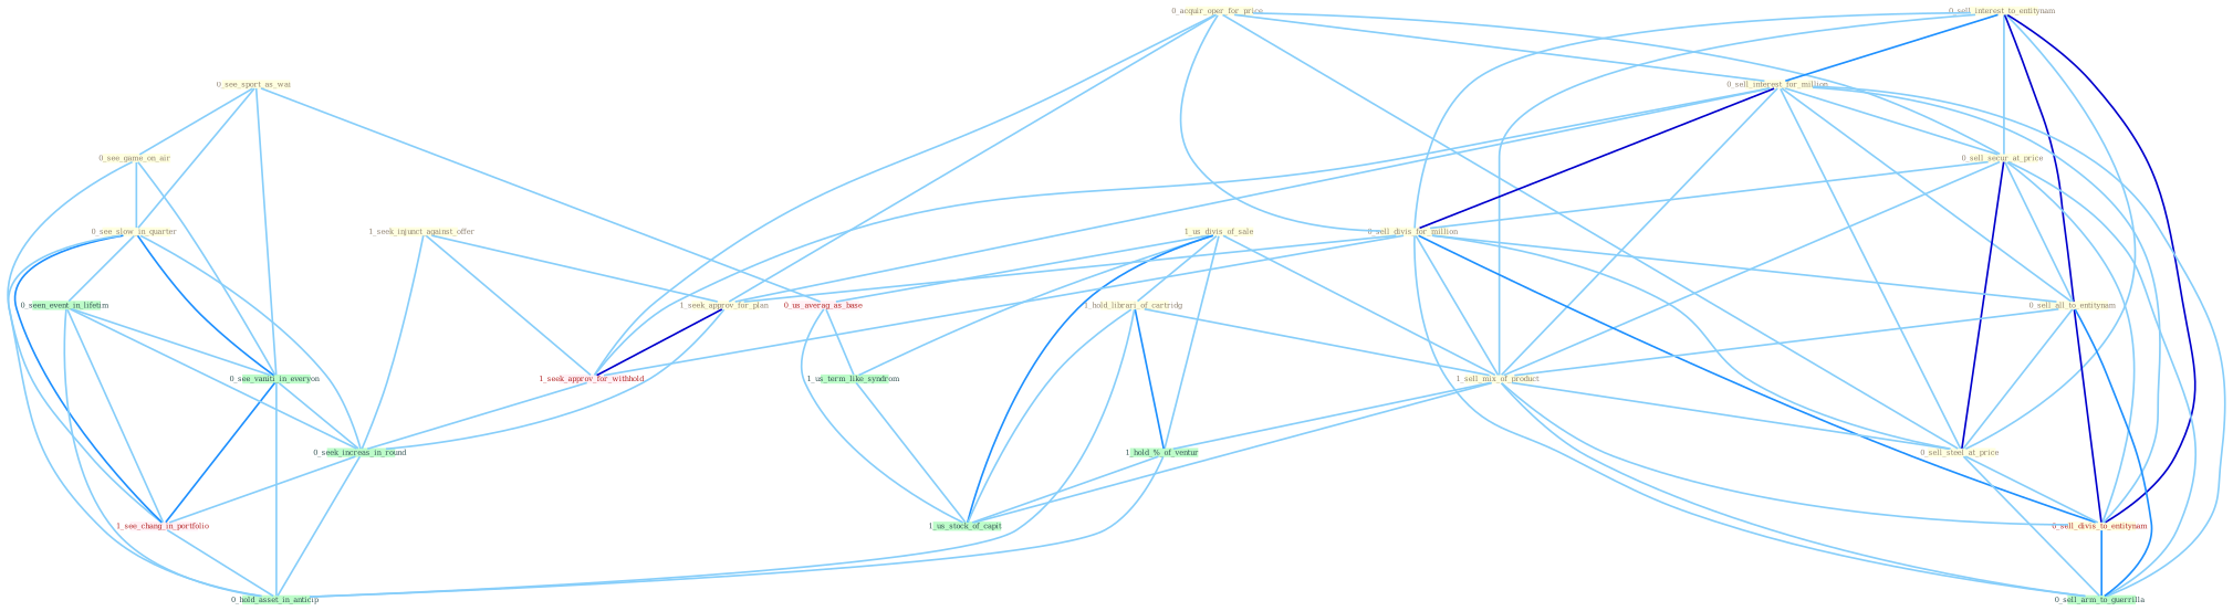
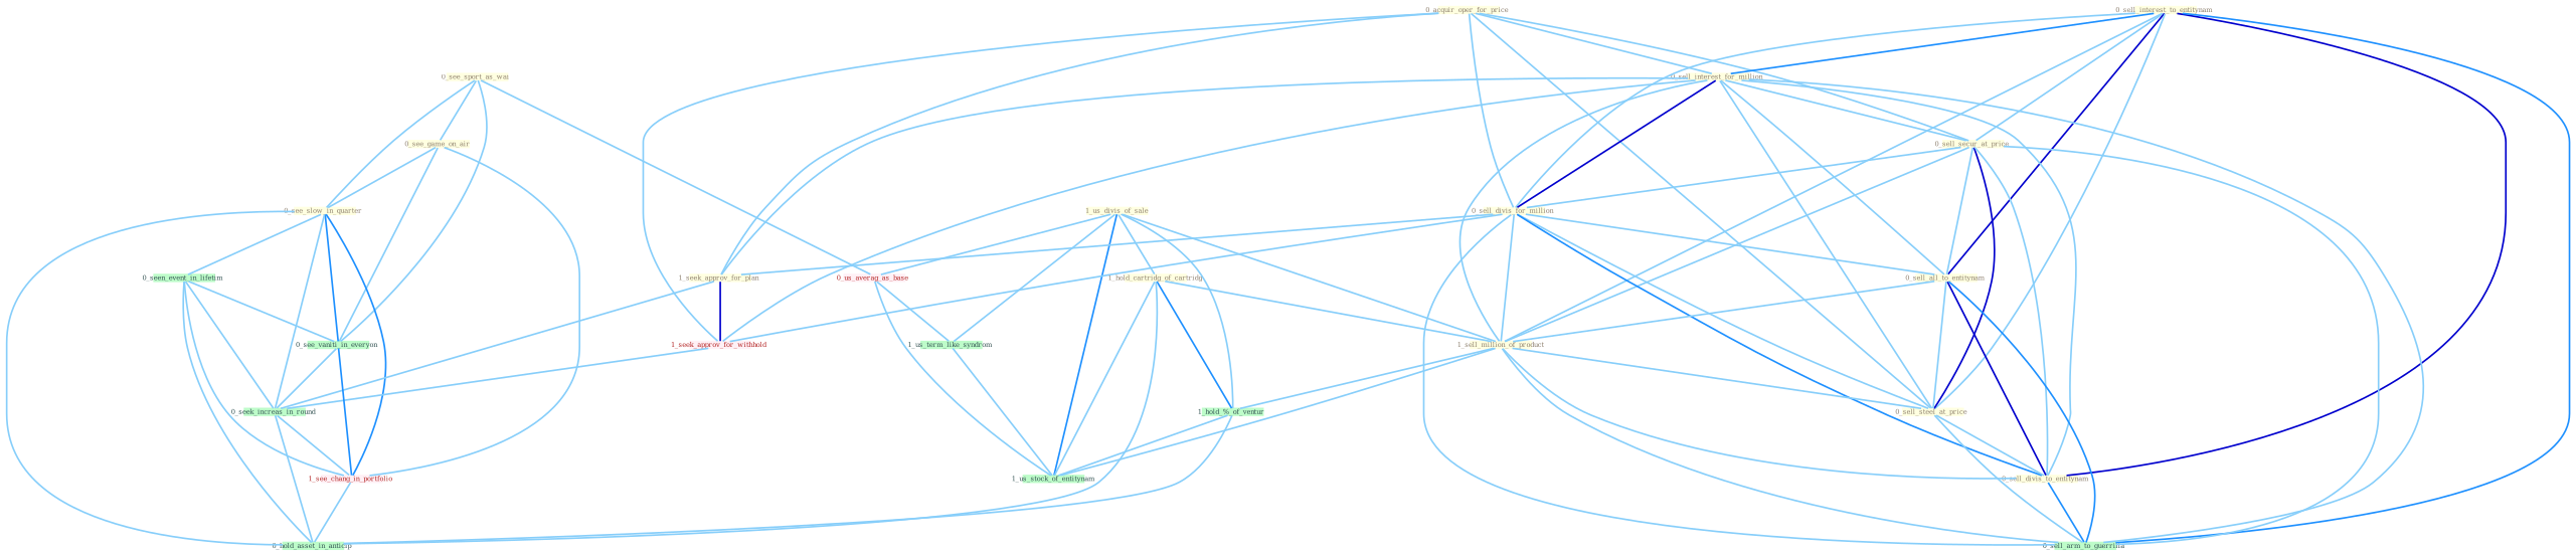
  graph {
    node [color="#ffffe0" fixedsize=true fontcolor="#8b7d6b" fontsize=4 shape=polygon style=filled]
    edge [color="#87cefa" w=1]
    "0_see_sport_as_wai " [height=.06 width=.5]
    n2 [height=.06 label="1_us_divis_of_sale" width=.5]
    "0_acquir_oper_for_price " [height=.06 width=.5]
-   "1_hold_librari_of_cartridg " [height=.06 width=.5]
+   "1_hold_librari_of_cartridg " [height=.06 width=.5 label="1_hold_cartridg_of_cartridg"]
    "0_sell_interest_to_entitynam " [height=.06 width=.5]
    "0_sell_interest_for_million " [height=.06 width=.5]
    "0_sell_secur_at_price " [height=.06 width=.5]
    "0_see_game_on_air " [height=.06 width=.5]
    "0_sell_divis_for_million " [height=.06 width=.5]
-   "1_seek_injunct_against_offer " [height=.06 width=.5]
    "0_see_slow_in_quarter " [height=.06 width=.5]
    "0_sell_all_to_entitynam " [height=.06 width=.5]
-   "1_sell_mix_of_product " [height=.06 width=.5]
+   "1_sell_mix_of_product " [height=.06 width=.5 label="1_sell_million_of_product"]
    "0_sell_steel_at_price " [height=.06 width=.5]
    "1_seek_approv_for_plan " [height=.06 width=.5]
-   "0_sell_divis_to_entitynam " [fontcolor="#b22222" height=.06 width=.5]
+   "0_sell_divis_to_entitynam " [height=.06 width=.5]
    "0_us_averag_as_base " [color="#fff0f5" fontcolor="#b22222" height=.06 width=.5]
    "1_seek_approv_for_withhold " [color="#fff0f5" fontcolor="#b22222" height=.06 width=.5]
    "1_see_chang_in_portfolio " [color="#fff0f5" fontcolor="#b22222" height=.06 width=.5]
    "0_see_vaniti_in_everyon " [color="#BDFCC9" fontcolor="#2f4f4f" height=.06 width=.5]
    "1_us_term_like_syndrom " [color="#BDFCC9" fontcolor="#2f4f4f" height=.06 width=.5]
    "1_hold_%_of_ventur " [color="#BDFCC9" fontcolor="#2f4f4f" height=.06 width=.5]
-   "1_us_stock_of_capit " [color="#BDFCC9" fontcolor="#2f4f4f" height=.06 width=.5]
+   "1_us_stock_of_capit " [color="#BDFCC9" fontcolor="#2f4f4f" height=.06 width=.5 label="1_us_stock_of_entitynam"]
    "0_hold_asset_in_anticip " [color="#BDFCC9" fontcolor="#2f4f4f" height=.06 width=.5]
    "0_sell_arm_to_guerrilla " [color="#BDFCC9" fontcolor="#2f4f4f" height=.06 width=.5]
    "0_seek_increas_in_round " [color="#BDFCC9" fontcolor="#2f4f4f" height=.06 width=.5]
    "0_seen_event_in_lifetim " [color="#BDFCC9" fontcolor="#2f4f4f" height=.06 width=.5]
    subgraph sub_1 {
      "0_see_sport_as_wai "
      n2
      "0_acquir_oper_for_price "
      "1_hold_librari_of_cartridg "
      "0_sell_interest_to_entitynam "
      "0_sell_interest_for_million "
      "0_sell_secur_at_price "
      "0_see_game_on_air "
      "0_sell_divis_for_million "
-     "1_seek_injunct_against_offer "
      "0_see_slow_in_quarter "
      "0_sell_all_to_entitynam "
      "1_sell_mix_of_product "
      "0_sell_steel_at_price "
      "1_seek_approv_for_plan "
      "0_sell_divis_to_entitynam "
    }
    subgraph sub_2 {
      "0_us_averag_as_base "
      "1_seek_approv_for_withhold "
      "1_see_chang_in_portfolio "
    }
    "0_see_sport_as_wai " -- "0_see_game_on_air "
    "0_see_sport_as_wai " -- "0_see_slow_in_quarter "
    "0_see_sport_as_wai " -- "0_us_averag_as_base "
    "0_see_sport_as_wai " -- "0_see_vaniti_in_everyon "
    n2 -- "1_hold_librari_of_cartridg "
    n2 -- "1_sell_mix_of_product "
    n2 -- "0_us_averag_as_base "
    n2 -- "1_us_term_like_syndrom "
    n2 -- "1_hold_%_of_ventur "
    n2 -- "1_us_stock_of_capit " [color="#1e90ff" w=2]
    "0_acquir_oper_for_price " -- "0_sell_interest_for_million "
    "0_acquir_oper_for_price " -- "0_sell_secur_at_price "
    "0_acquir_oper_for_price " -- "0_sell_divis_for_million "
    "0_acquir_oper_for_price " -- "0_sell_steel_at_price "
    "0_acquir_oper_for_price " -- "1_seek_approv_for_plan "
    "0_acquir_oper_for_price " -- "1_seek_approv_for_withhold "
    "1_hold_librari_of_cartridg " -- "1_sell_mix_of_product "
    "1_hold_librari_of_cartridg " -- "1_hold_%_of_ventur " [color="#1e90ff" w=2]
    "1_hold_librari_of_cartridg " -- "1_us_stock_of_capit "
    "1_hold_librari_of_cartridg " -- "0_hold_asset_in_anticip "
    "0_sell_interest_to_entitynam " -- "0_sell_interest_for_million " [color="#1e90ff" w=2]
    "0_sell_interest_to_entitynam " -- "0_sell_secur_at_price "
    "0_sell_interest_to_entitynam " -- "0_sell_divis_for_million "
    "0_sell_interest_to_entitynam " -- "0_sell_all_to_entitynam " [color="#0000cd" w=3]
    "0_sell_interest_to_entitynam " -- "1_sell_mix_of_product "
    "0_sell_interest_to_entitynam " -- "0_sell_steel_at_price "
    "0_sell_interest_to_entitynam " -- "0_sell_divis_to_entitynam " [color="#0000cd" w=3]
+   "0_sell_interest_to_entitynam " -- "0_sell_arm_to_guerrilla " [color="#1e90ff" w=2]
    "0_sell_interest_for_million " -- "0_sell_secur_at_price "
    "0_sell_interest_for_million " -- "0_sell_divis_for_million " [color="#0000cd" w=3]
    "0_sell_interest_for_million " -- "0_sell_all_to_entitynam "
    "0_sell_interest_for_million " -- "1_sell_mix_of_product "
    "0_sell_interest_for_million " -- "0_sell_steel_at_price "
    "0_sell_interest_for_million " -- "1_seek_approv_for_plan "
    "0_sell_interest_for_million " -- "0_sell_divis_to_entitynam "
    "0_sell_interest_for_million " -- "1_seek_approv_for_withhold "
    "0_sell_interest_for_million " -- "0_sell_arm_to_guerrilla "
    "0_sell_secur_at_price " -- "0_sell_divis_for_million "
    "0_sell_secur_at_price " -- "0_sell_all_to_entitynam "
    "0_sell_secur_at_price " -- "1_sell_mix_of_product "
    "0_sell_secur_at_price " -- "0_sell_steel_at_price " [color="#0000cd" w=3]
    "0_sell_secur_at_price " -- "0_sell_divis_to_entitynam "
    "0_sell_secur_at_price " -- "0_sell_arm_to_guerrilla "
    "0_see_game_on_air " -- "0_see_slow_in_quarter "
    "0_see_game_on_air " -- "1_see_chang_in_portfolio "
    "0_see_game_on_air " -- "0_see_vaniti_in_everyon "
    "0_sell_divis_for_million " -- "0_sell_all_to_entitynam "
    "0_sell_divis_for_million " -- "1_sell_mix_of_product "
    "0_sell_divis_for_million " -- "0_sell_steel_at_price "
    "0_sell_divis_for_million " -- "1_seek_approv_for_plan "
    "0_sell_divis_for_million " -- "0_sell_divis_to_entitynam " [color="#1e90ff" w=2]
    "0_sell_divis_for_million " -- "1_seek_approv_for_withhold "
    "0_sell_divis_for_million " -- "0_sell_arm_to_guerrilla "
-   "1_seek_injunct_against_offer " -- "1_seek_approv_for_plan "
-   "1_seek_injunct_against_offer " -- "1_seek_approv_for_withhold "
-   "1_seek_injunct_against_offer " -- "0_seek_increas_in_round "
    "0_see_slow_in_quarter " -- "1_see_chang_in_portfolio " [color="#1e90ff" w=2]
    "0_see_slow_in_quarter " -- "0_see_vaniti_in_everyon " [color="#1e90ff" w=2]
    "0_see_slow_in_quarter " -- "0_hold_asset_in_anticip "
    "0_see_slow_in_quarter " -- "0_seek_increas_in_round "
    "0_see_slow_in_quarter " -- "0_seen_event_in_lifetim "
    "0_sell_all_to_entitynam " -- "1_sell_mix_of_product "
    "0_sell_all_to_entitynam " -- "0_sell_steel_at_price "
    "0_sell_all_to_entitynam " -- "0_sell_divis_to_entitynam " [color="#0000cd" w=3]
    "0_sell_all_to_entitynam " -- "0_sell_arm_to_guerrilla " [color="#1e90ff" w=2]
    "1_sell_mix_of_product " -- "0_sell_steel_at_price "
    "1_sell_mix_of_product " -- "0_sell_divis_to_entitynam "
    "1_sell_mix_of_product " -- "1_hold_%_of_ventur "
    "1_sell_mix_of_product " -- "1_us_stock_of_capit "
    "1_sell_mix_of_product " -- "0_sell_arm_to_guerrilla "
    "0_sell_steel_at_price " -- "0_sell_divis_to_entitynam "
    "0_sell_steel_at_price " -- "0_sell_arm_to_guerrilla "
    "1_seek_approv_for_plan " -- "1_seek_approv_for_withhold " [color="#0000cd" w=3]
    "1_seek_approv_for_plan " -- "0_seek_increas_in_round "
    "0_sell_divis_to_entitynam " -- "0_sell_arm_to_guerrilla " [color="#1e90ff" w=2]
    "0_us_averag_as_base " -- "1_us_term_like_syndrom "
    "0_us_averag_as_base " -- "1_us_stock_of_capit "
    "1_seek_approv_for_withhold " -- "0_seek_increas_in_round "
    "1_see_chang_in_portfolio " -- "0_hold_asset_in_anticip "
    "0_see_vaniti_in_everyon " -- "1_see_chang_in_portfolio " [color="#1e90ff" w=2]
-   "0_see_vaniti_in_everyon " -- "0_hold_asset_in_anticip "
    "0_see_vaniti_in_everyon " -- "0_seek_increas_in_round "
    "1_us_term_like_syndrom " -- "1_us_stock_of_capit "
    "1_hold_%_of_ventur " -- "1_us_stock_of_capit "
    "1_hold_%_of_ventur " -- "0_hold_asset_in_anticip "
    "0_seek_increas_in_round " -- "1_see_chang_in_portfolio "
    "0_seek_increas_in_round " -- "0_hold_asset_in_anticip "
    "0_seen_event_in_lifetim " -- "1_see_chang_in_portfolio "
    "0_seen_event_in_lifetim " -- "0_see_vaniti_in_everyon "
    "0_seen_event_in_lifetim " -- "0_hold_asset_in_anticip "
    "0_seen_event_in_lifetim " -- "0_seek_increas_in_round "
  }
